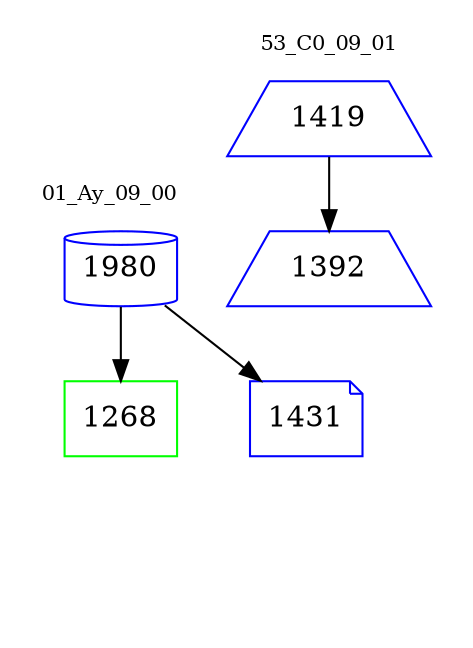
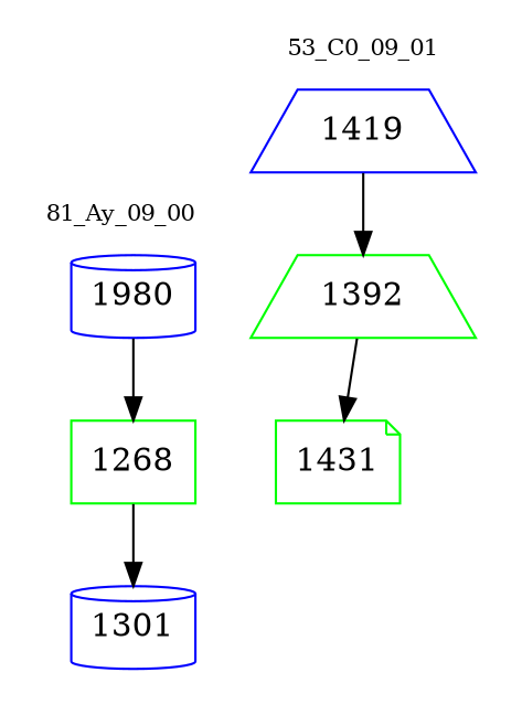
  digraph {
    node [color=blue shape=cylinder]
    edge [color=black]
    n1 [label=1980]
    n2 [color=green label=1268 shape=box]
+   n3 [label=1301]
    n4 [label=1419 shape=trapezium]
-   n5 [label=1392 shape=trapezium]
-   n6 [label=1431 shape=note]
+   n5 [color=green label=1392 shape=trapezium]
+   n6 [color=green label=1431 shape=note]
    subgraph cluster_1 {
      color=white
      fontsize=10
-     label="01_Ay_09_00"
+     label="81_Ay_09_00"
      n1
      n2
+     n3
    }
    subgraph cluster_2 {
      color=white
      fontsize=10
      label="53_C0_09_01"
      n4
      n5
      n6
    }
    n1 -> n2
+   n2 -> n3
    n4 -> n5
-   n1 -> n6
+   n5 -> n6
  }
